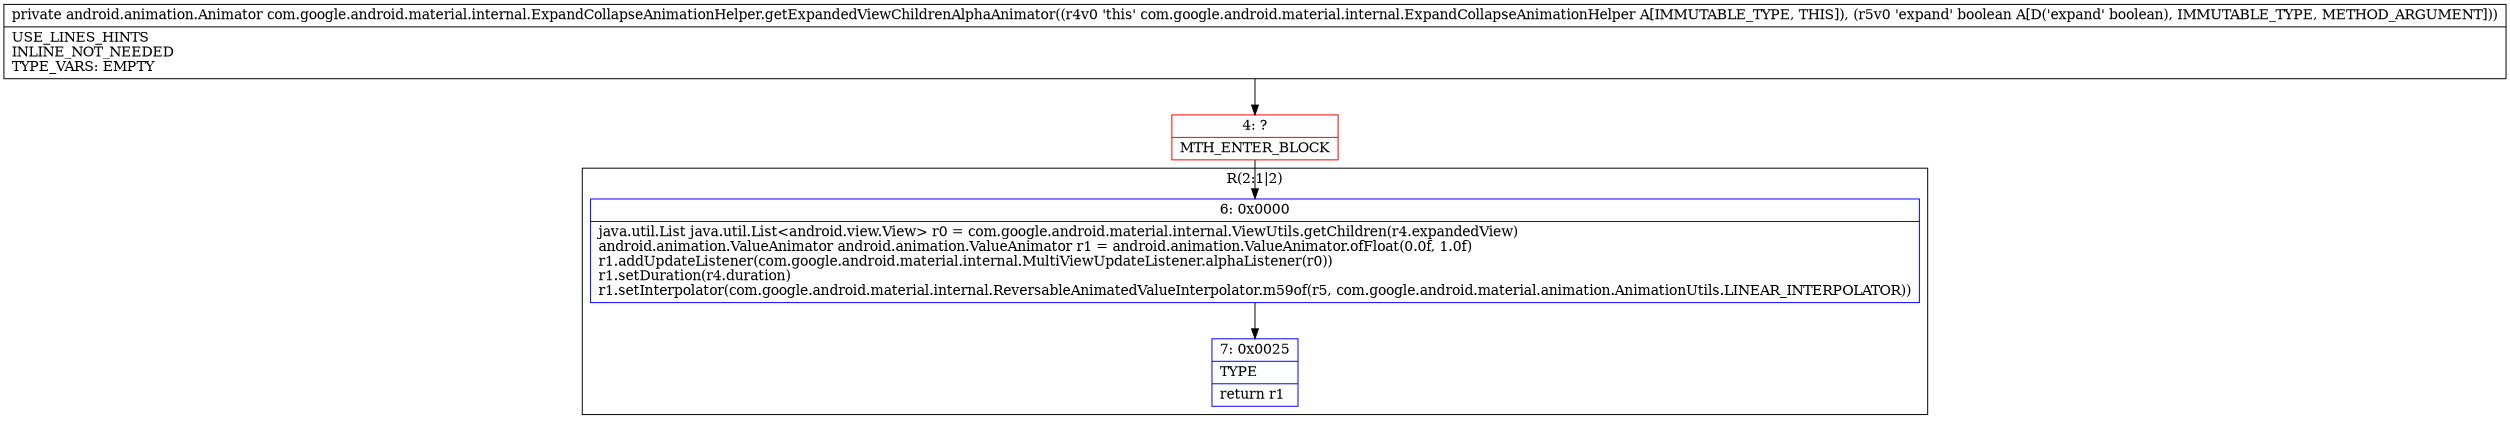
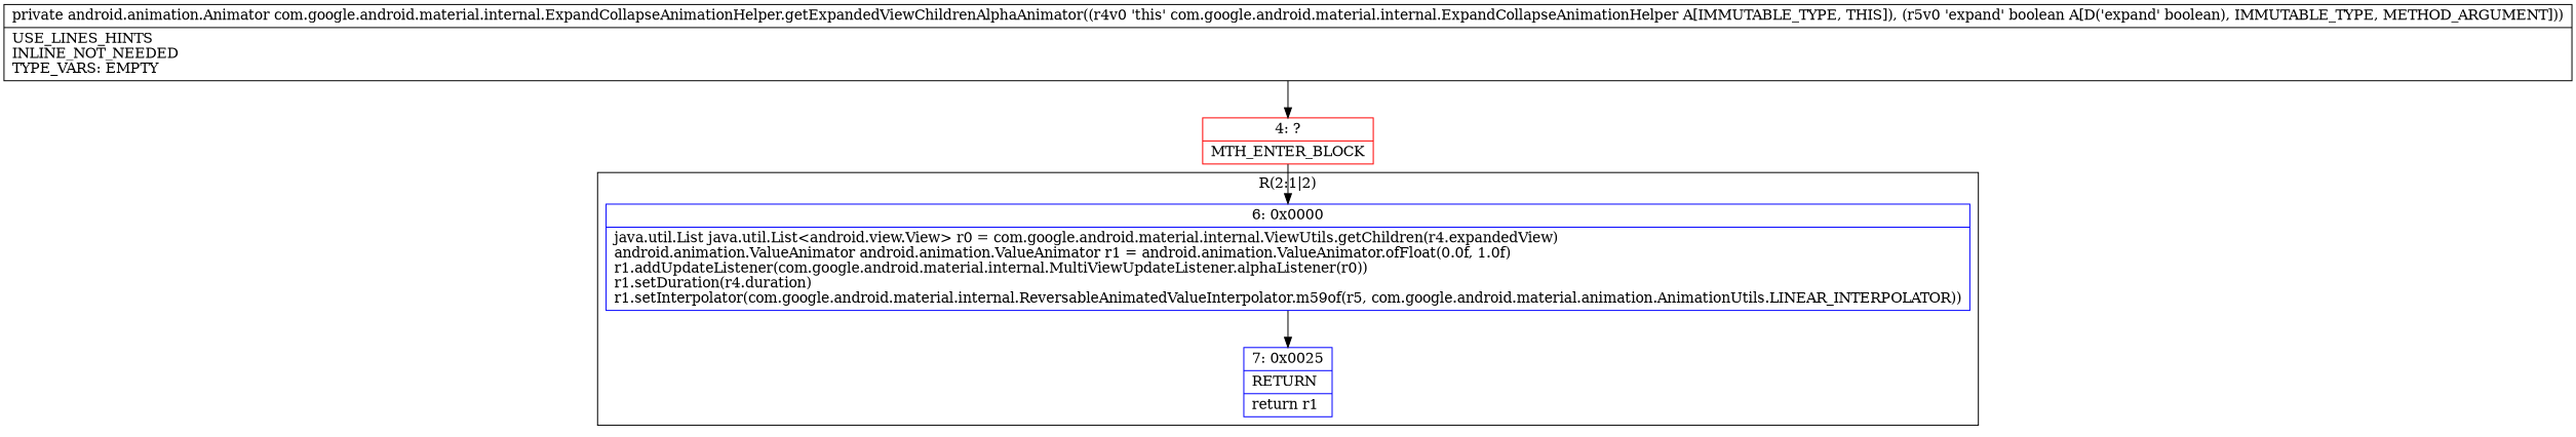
  digraph {
    node [color=blue shape=record]
    n1 [label="{6\:\ 0x0000|java.util.List java.util.List\<android.view.View\> r0 = com.google.android.material.internal.ViewUtils.getChildren(r4.expandedView)\landroid.animation.ValueAnimator android.animation.ValueAnimator r1 = android.animation.ValueAnimator.ofFloat(0.0f, 1.0f)\lr1.addUpdateListener(com.google.android.material.internal.MultiViewUpdateListener.alphaListener(r0))\lr1.setDuration(r4.duration)\lr1.setInterpolator(com.google.android.material.internal.ReversableAnimatedValueInterpolator.m59of(r5, com.google.android.material.animation.AnimationUtils.LINEAR_INTERPOLATOR))\l}"]
-   n2 [label="{7\:\ 0x0025|TYPE\l|return r1\l}"]
+   n2 [label="{7\:\ 0x0025|RETURN\l|return r1\l}"]
    n3 [color=red label="{4\:\ ?|MTH_ENTER_BLOCK\l}"]
    n4 [label="{private android.animation.Animator com.google.android.material.internal.ExpandCollapseAnimationHelper.getExpandedViewChildrenAlphaAnimator((r4v0 'this' com.google.android.material.internal.ExpandCollapseAnimationHelper A[IMMUTABLE_TYPE, THIS]), (r5v0 'expand' boolean A[D('expand' boolean), IMMUTABLE_TYPE, METHOD_ARGUMENT]))  | USE_LINES_HINTS\lINLINE_NOT_NEEDED\lTYPE_VARS: EMPTY\l}" color=""]
    subgraph cluster_1 {
      label="R(2:1|2)"
      n1
      n2
    }
    n1 -> n2
    n3 -> n1
    n4 -> n3
  }
